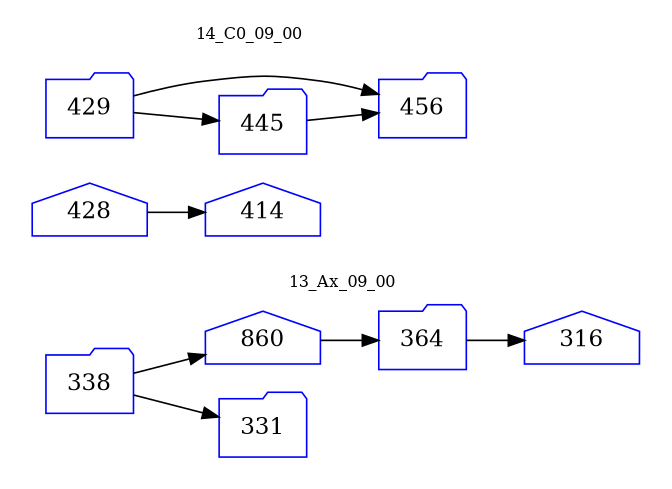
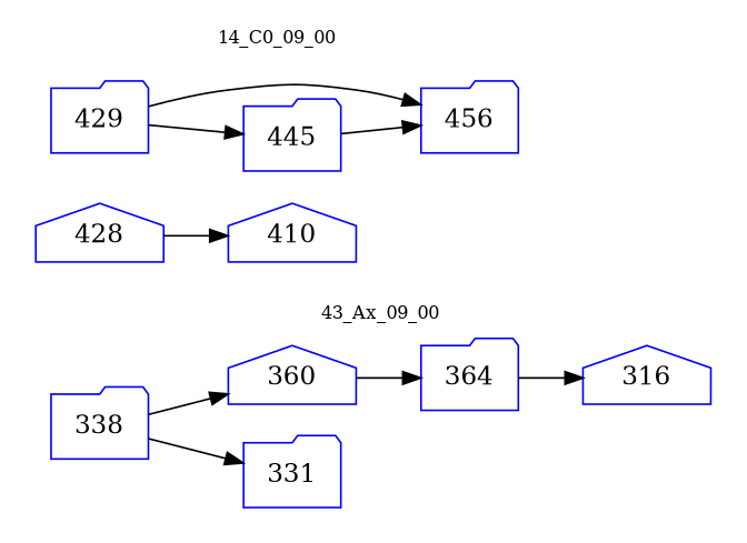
  digraph {
    rankdir=LR
    node [color=blue shape=folder]
    edge [color=black]
    n1 [label=338]
    n2 [label=331]
-   n3 [label=860 shape=house]
+   n3 [label=360 shape=house]
    n4 [label=316 shape=house]
    n5 [label=364]
    n6 [label=429]
    n7 [label=428 shape=house]
    n8 [label=445]
-   n9 [label=414 shape=house]
+   n9 [label=410 shape=house]
    n10 [label=456]
    subgraph cluster_1 {
      color=white
      fontsize=10
-     label="13_Ax_09_00"
+     label="43_Ax_09_00"
      n1
      n2
      n3
      n4
      n5
    }
    subgraph cluster_2 {
      color=white
      fontsize=10
      label="14_C0_09_00"
      n6
      n7
      n8
      n9
      n10
    }
    n1 -> n2
    n1 -> n3
    n3 -> n5
    n5 -> n4
    n6 -> n8
    n6 -> n10
    n7 -> n9
    n8 -> n10
  }
